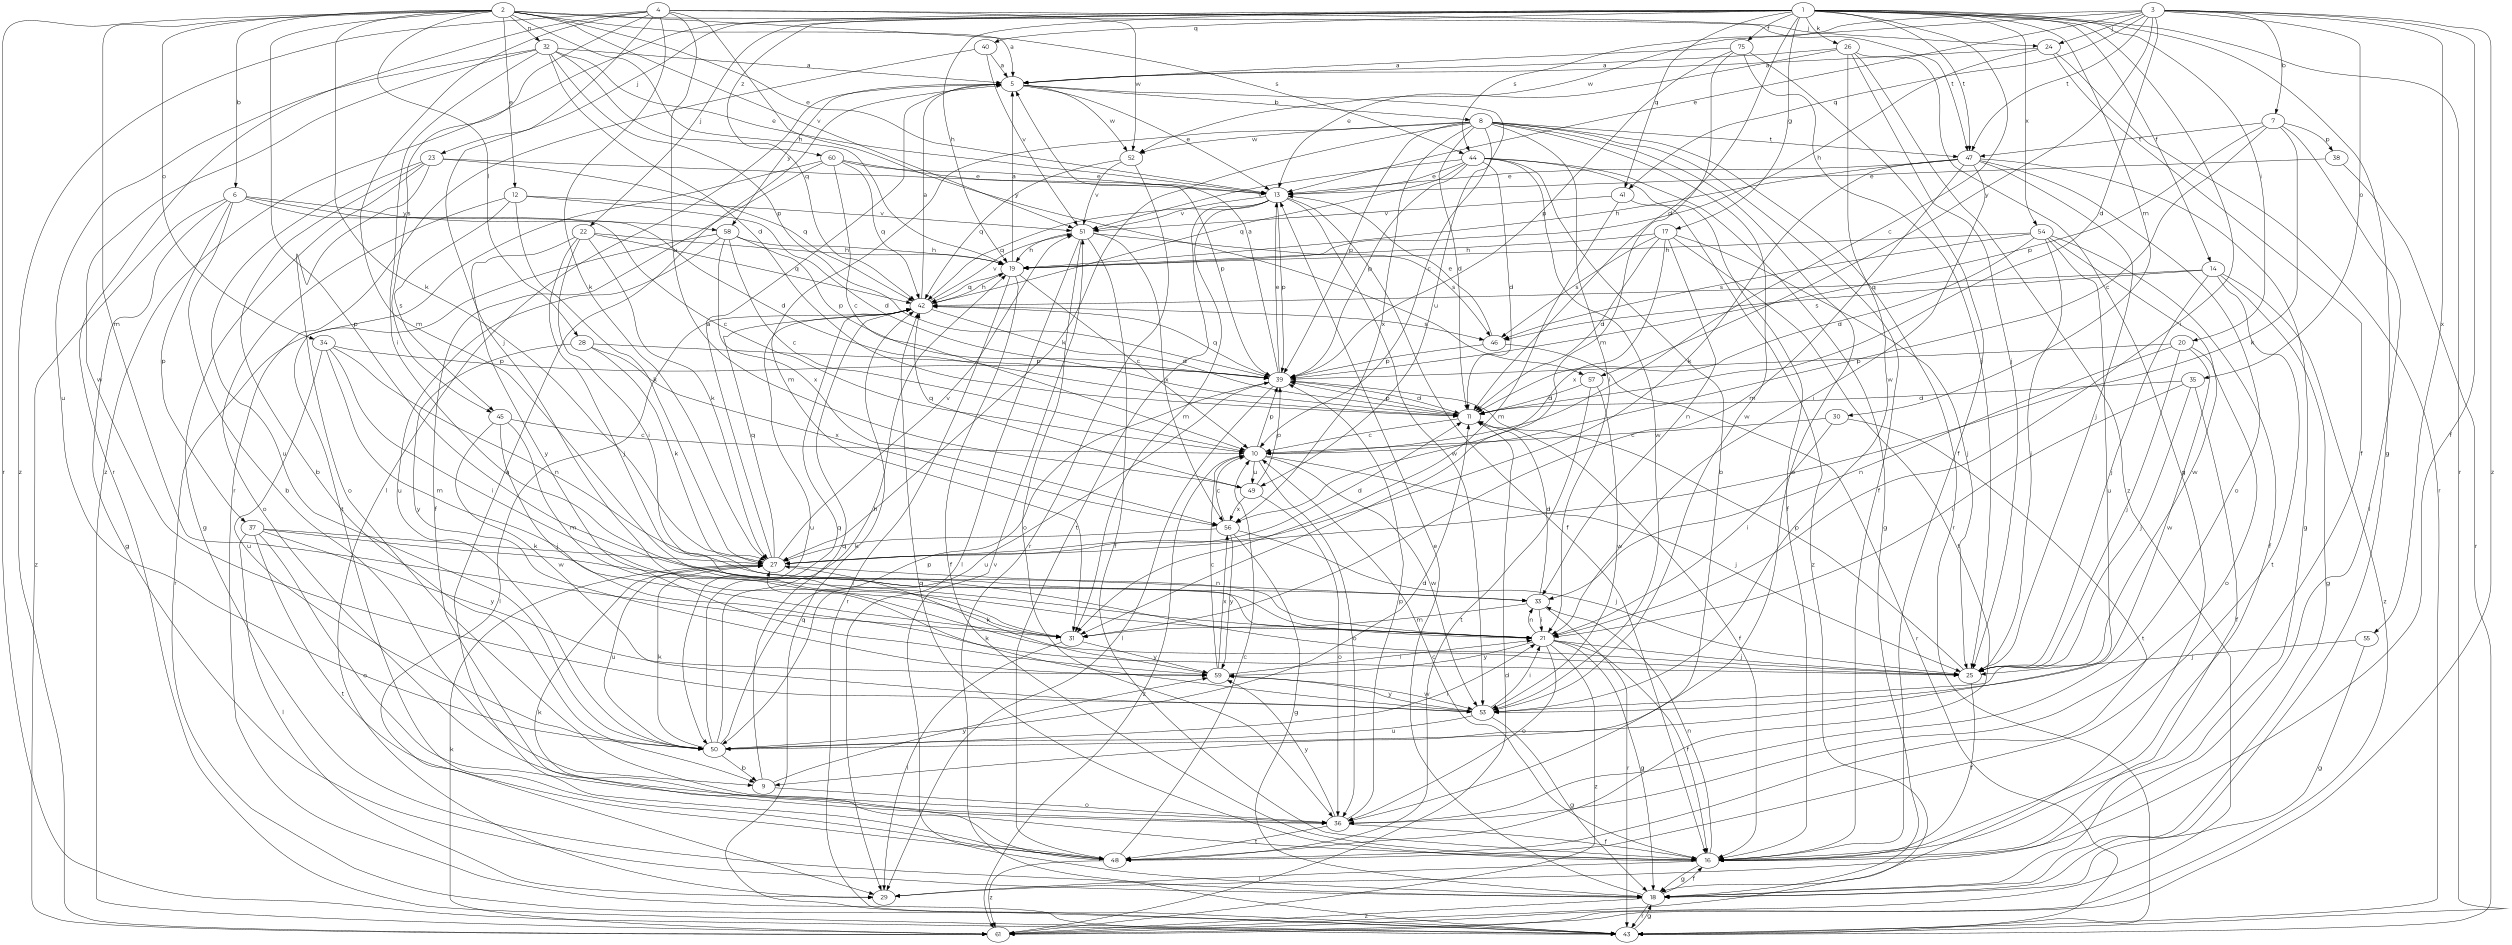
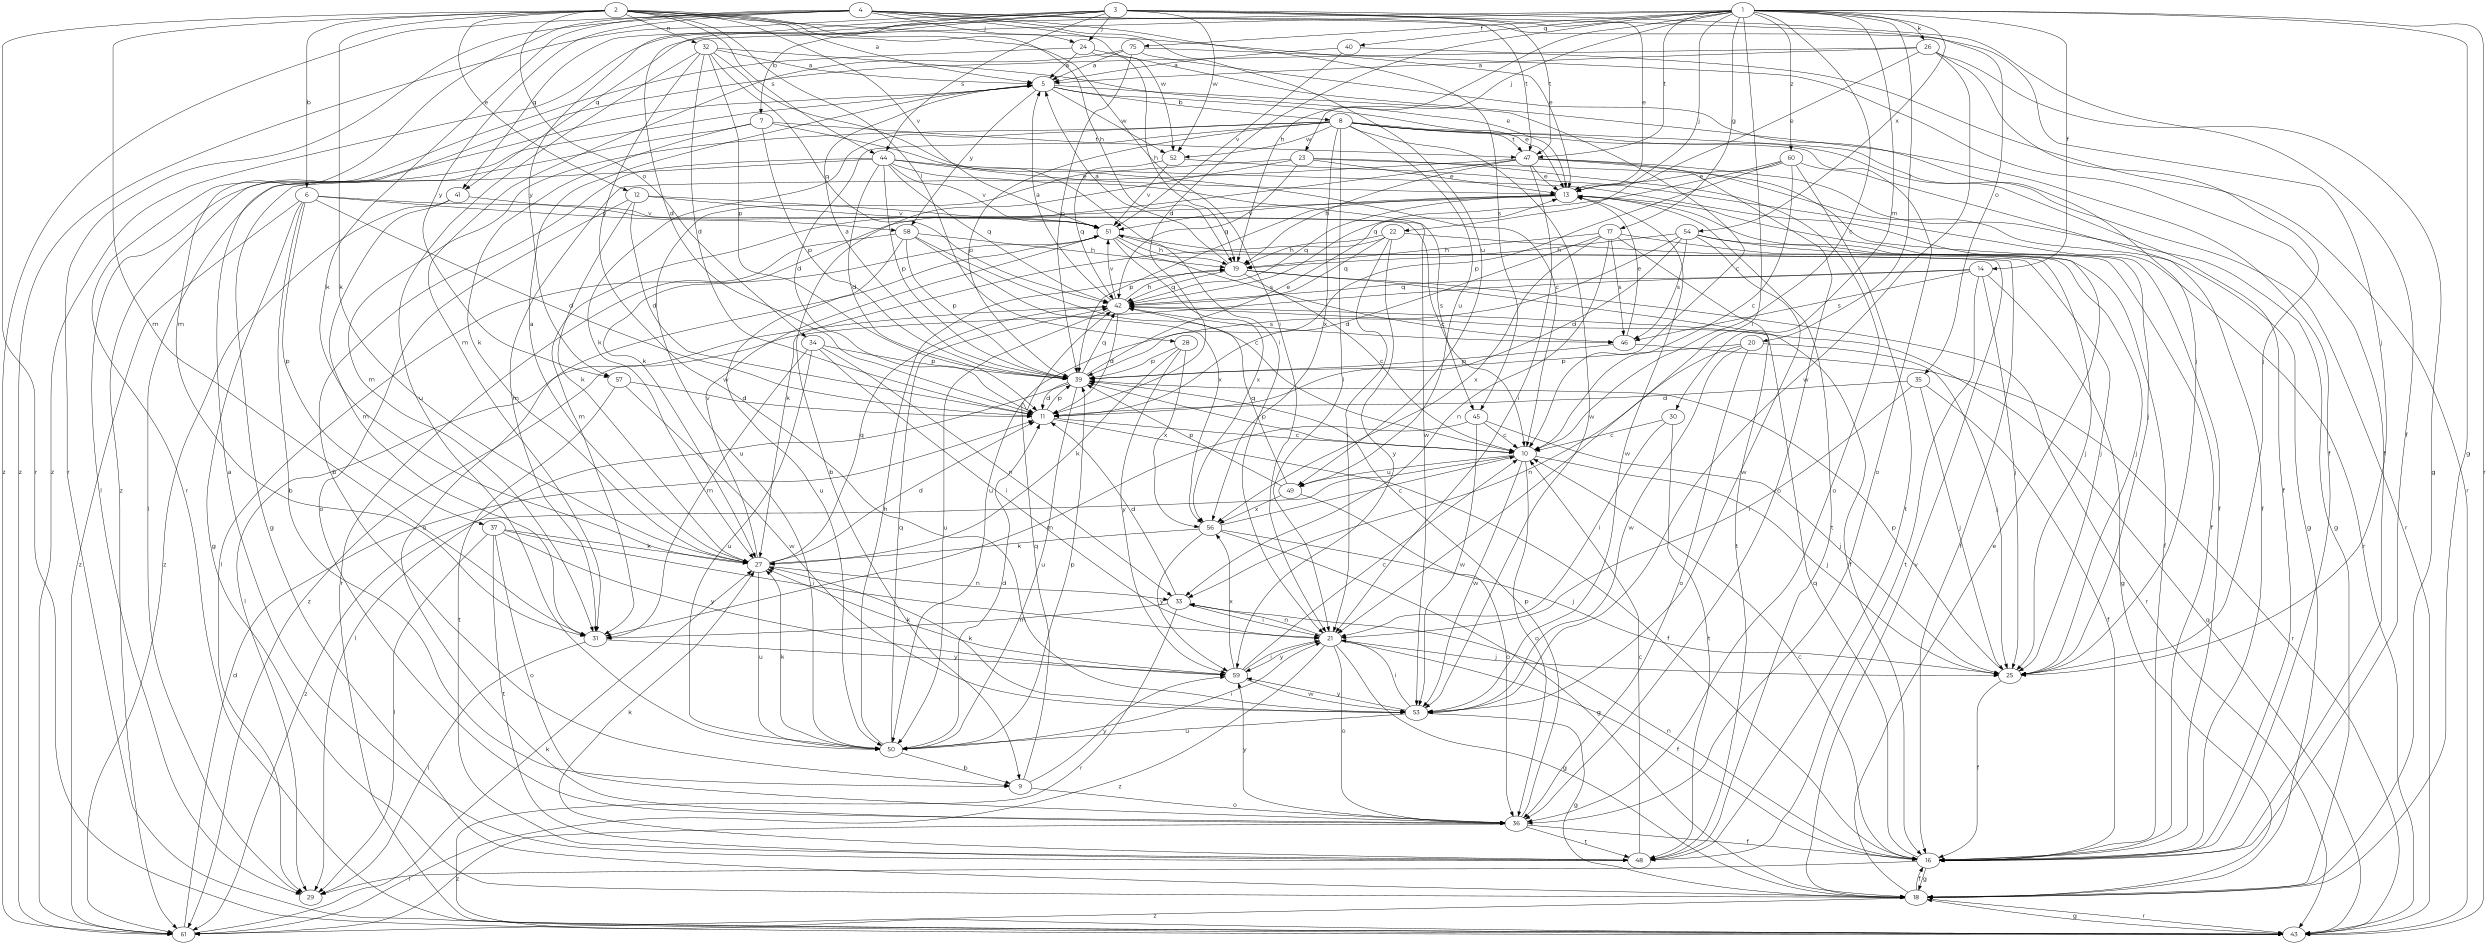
  strict digraph {
    fontname=Montserrat
    node [fontname=Montserrat]
    edge [fontname=Montserrat]
    2
    5
    19
    27
    32
    6
    44
    12
    13
    47
    21
    51
    43
    34
    28
    31
    8
    10
    58
    29
    52
    16
    42
    50
    11
    33
    39
    53
    61
    18
    9
    37
    36
    45
    48
    25
    59
    46
    56
    49
    n41 [label=75]
    24
    26
    40
    3
    7
    35
    57
-   55
    41
-   38
    23
    1
    30
    60
    17
    54
    14
    22
    20
    4
    2 -> 5 [label=a]
    2 -> 19 [label=h]
    2 -> 27 [label=k]
    2 -> 32 [label=n]
    2 -> 6 [label=b]
    2 -> 44 [label=s]
    2 -> 12 [label=e]
    2 -> 13 [label=e]
-   2 -> 47 [label=t]
-   2 -> 21 [label=p]
+   4 -> 47 [label=t]
+   2 -> 21 [label=i]
    2 -> 51 [label=v]
    2 -> 43 [label=r]
    2 -> 34 [label=o]
    2 -> 28 [label=l]
    2 -> 31 [label=m]
    5 -> 13 [label=e]
    5 -> 8 [label=b]
    5 -> 10 [label=c]
    5 -> 58 [label=y]
    5 -> 29 [label=l]
    5 -> 52 [label=w]
    19 -> 5 [label=a]
    19 -> 43 [label=r]
    19 -> 10 [label=c]
    19 -> 16 [label=f]
    19 -> 42 [label=q]
    27 -> 5 [label=a]
    27 -> 51 [label=v]
    27 -> 42 [label=q]
    27 -> 50 [label=u]
    27 -> 11 [label=d]
    27 -> 33 [label=n]
    32 -> 5 [label=a]
    32 -> 13 [label=e]
    32 -> 21 [label=i]
    32 -> 42 [label=q]
    32 -> 50 [label=u]
    32 -> 11 [label=d]
    32 -> 39 [label=p]
    32 -> 53 [label=w]
    6 -> 10 [label=c]
    6 -> 58 [label=y]
    6 -> 11 [label=d]
    6 -> 61 [label=z]
    6 -> 18 [label=g]
    6 -> 9 [label=b]
    6 -> 37 [label=p]
    44 -> 13 [label=e]
    44 -> 51 [label=v]
    44 -> 16 [label=f]
    44 -> 42 [label=q]
    44 -> 11 [label=d]
    44 -> 39 [label=p]
    44 -> 53 [label=w]
    44 -> 18 [label=g]
    44 -> 9 [label=b]
    12 -> 27 [label=k]
    12 -> 51 [label=v]
    12 -> 11 [label=d]
    12 -> 36 [label=o]
    12 -> 45 [label=s]
    13 -> 51 [label=v]
    13 -> 31 [label=m]
    13 -> 16 [label=f]
    13 -> 42 [label=q]
    13 -> 39 [label=p]
    13 -> 53 [label=w]
    13 -> 48 [label=t]
    47 -> 19 [label=h]
    47 -> 27 [label=k]
    47 -> 13 [label=e]
    47 -> 21 [label=i]
    47 -> 31 [label=m]
    47 -> 18 [label=g]
    47 -> 36 [label=o]
    47 -> 25 [label=j]
    21 -> 16 [label=f]
    21 -> 33 [label=n]
    21 -> 61 [label=z]
    21 -> 18 [label=g]
    21 -> 36 [label=o]
    21 -> 25 [label=j]
    21 -> 59 [label=y]
    51 -> 19 [label=h]
    51 -> 29 [label=l]
    51 -> 16 [label=f]
    51 -> 36 [label=o]
    51 -> 46 [label=s]
    51 -> 56 [label=x]
    43 -> 42 [label=q]
    43 -> 18 [label=g]
    34 -> 21 [label=i]
    34 -> 31 [label=m]
    34 -> 50 [label=u]
    34 -> 33 [label=n]
    34 -> 39 [label=p]
    28 -> 27 [label=k]
    28 -> 39 [label=p]
    28 -> 59 [label=y]
    28 -> 56 [label=x]
    31 -> 29 [label=l]
    31 -> 59 [label=y]
    8 -> 27 [label=k]
    8 -> 47 [label=t]
    8 -> 21 [label=i]
    8 -> 43 [label=r]
    8 -> 31 [label=m]
    8 -> 52 [label=w]
    8 -> 16 [label=f]
    8 -> 11 [label=d]
    8 -> 39 [label=p]
    8 -> 53 [label=w]
    8 -> 36 [label=o]
    8 -> 56 [label=x]
    8 -> 49 [label=u]
    10 -> 39 [label=p]
    10 -> 53 [label=w]
    10 -> 61 [label=z]
    10 -> 36 [label=o]
    10 -> 25 [label=j]
    10 -> 49 [label=u]
    58 -> 19 [label=h]
    58 -> 43 [label=r]
    58 -> 10 [label=c]
    58 -> 50 [label=u]
    58 -> 39 [label=p]
    58 -> 56 [label=x]
    52 -> 51 [label=v]
    52 -> 43 [label=r]
    52 -> 42 [label=q]
    16 -> 10 [label=c]
    16 -> 29 [label=l]
    16 -> 42 [label=q]
    16 -> 33 [label=n]
    16 -> 18 [label=g]
    42 -> 5 [label=a]
    42 -> 19 [label=h]
    42 -> 51 [label=v]
    42 -> 29 [label=l]
    42 -> 50 [label=u]
    42 -> 11 [label=d]
    42 -> 46 [label=s]
    50 -> 19 [label=h]
    50 -> 27 [label=k]
    50 -> 21 [label=i]
    50 -> 42 [label=q]
    50 -> 11 [label=d]
    50 -> 39 [label=p]
    50 -> 9 [label=b]
    11 -> 10 [label=c]
    11 -> 16 [label=f]
    11 -> 39 [label=p]
    33 -> 21 [label=i]
    33 -> 43 [label=r]
    33 -> 31 [label=m]
    33 -> 11 [label=d]
    39 -> 5 [label=a]
    39 -> 13 [label=e]
    39 -> 29 [label=l]
    39 -> 42 [label=q]
    39 -> 50 [label=u]
    39 -> 11 [label=d]
    53 -> 27 [label=k]
    53 -> 21 [label=i]
    53 -> 50 [label=u]
    53 -> 18 [label=g]
    53 -> 59 [label=y]
    61 -> 27 [label=k]
    61 -> 11 [label=d]
    18 -> 13 [label=e]
    18 -> 51 [label=v]
    18 -> 43 [label=r]
    18 -> 16 [label=f]
    18 -> 61 [label=z]
    9 -> 42 [label=q]
    9 -> 36 [label=o]
    9 -> 59 [label=y]
    37 -> 27 [label=k]
    37 -> 21 [label=i]
    37 -> 29 [label=l]
    37 -> 36 [label=o]
    37 -> 48 [label=t]
    37 -> 59 [label=y]
    36 -> 16 [label=f]
    36 -> 39 [label=p]
    36 -> 48 [label=t]
    36 -> 59 [label=y]
    45 -> 31 [label=m]
    45 -> 10 [label=c]
    45 -> 53 [label=w]
    45 -> 25 [label=j]
    48 -> 5 [label=a]
    48 -> 27 [label=k]
    48 -> 10 [label=c]
-   48 -> 61 [label=z]
+   36 -> 61 [label=z]
    25 -> 16 [label=f]
    25 -> 39 [label=p]
    59 -> 27 [label=k]
    59 -> 21 [label=i]
    59 -> 10 [label=c]
    59 -> 53 [label=w]
    59 -> 56 [label=x]
    46 -> 13 [label=e]
    46 -> 43 [label=r]
    46 -> 39 [label=p]
    56 -> 27 [label=k]
    56 -> 10 [label=c]
    56 -> 18 [label=g]
    56 -> 25 [label=j]
    56 -> 59 [label=y]
    49 -> 42 [label=q]
    49 -> 39 [label=p]
    49 -> 36 [label=o]
    49 -> 56 [label=x]
    n41 -> 5 [label=a]
    n41 -> 31 [label=m]
    n41 -> 16 [label=f]
    n41 -> 39 [label=p]
    n41 -> 25 [label=j]
    24 -> 5 [label=a]
    24 -> 19 [label=h]
    24 -> 43 [label=r]
    24 -> 16 [label=f]
    26 -> 5 [label=a]
    26 -> 13 [label=e]
    26 -> 53 [label=w]
    26 -> 61 [label=z]
    26 -> 18 [label=g]
    26 -> 25 [label=j]
    40 -> 5 [label=a]
    40 -> 51 [label=v]
    40 -> 43 [label=r]
    3 -> 44 [label=s]
    3 -> 13 [label=e]
    3 -> 47 [label=t]
    3 -> 52 [label=w]
    3 -> 16 [label=f]
    3 -> 11 [label=d]
    3 -> 61 [label=z]
    3 -> 24 [label=j]
    3 -> 7 [label=b]
    3 -> 35 [label=o]
    3 -> 57 [label=y]
-   3 -> 55 [label=x]
    3 -> 41 [label=q]
    7 -> 27 [label=k]
    7 -> 47 [label=t]
    7 -> 10 [label=c]
    7 -> 29 [label=l]
    7 -> 39 [label=p]
-   7 -> 38 [label=p]
    35 -> 21 [label=i]
    35 -> 16 [label=f]
    35 -> 11 [label=d]
    35 -> 25 [label=j]
    57 -> 11 [label=d]
    57 -> 53 [label=w]
    57 -> 48 [label=t]
-   55 -> 18 [label=g]
-   55 -> 25 [label=j]
    41 -> 51 [label=v]
    41 -> 31 [label=m]
    41 -> 61 [label=z]
-   38 -> 13 [label=e]
-   38 -> 43 [label=r]
    23 -> 13 [label=e]
    23 -> 42 [label=q]
    23 -> 50 [label=u]
    23 -> 18 [label=g]
    23 -> 9 [label=b]
    23 -> 36 [label=o]
    1 -> 19 [label=h]
    1 -> 47 [label=t]
    1 -> 21 [label=i]
    1 -> 43 [label=r]
    1 -> 10 [label=c]
    1 -> 11 [label=d]
    1 -> 61 [label=z]
    1 -> 18 [label=g]
    1 -> n41 [label=f]
    1 -> 26 [label=k]
    1 -> 40 [label=q]
    1 -> 41 [label=q]
    1 -> 23 [label=j]
    1 -> 30 [label=m]
    1 -> 60 [label=z]
    1 -> 17 [label=g]
    1 -> 54 [label=x]
    1 -> 14 [label=f]
    1 -> 22 [label=j]
    1 -> 20 [label=i]
    30 -> 21 [label=i]
    30 -> 10 [label=c]
    30 -> 48 [label=t]
    60 -> 13 [label=e]
    60 -> 10 [label=c]
    60 -> 16 [label=f]
    60 -> 42 [label=q]
    60 -> 39 [label=p]
    60 -> 48 [label=t]
    17 -> 19 [label=h]
    17 -> 11 [label=d]
    17 -> 33 [label=n]
    17 -> 48 [label=t]
    17 -> 25 [label=j]
    17 -> 46 [label=s]
    17 -> 56 [label=x]
    54 -> 19 [label=h]
    54 -> 16 [label=f]
    54 -> 50 [label=u]
    54 -> 11 [label=d]
    54 -> 53 [label=w]
    54 -> 25 [label=j]
    54 -> 46 [label=s]
    14 -> 42 [label=q]
    14 -> 61 [label=z]
    14 -> 18 [label=g]
    14 -> 48 [label=t]
    14 -> 25 [label=j]
    14 -> 46 [label=s]
    22 -> 19 [label=h]
    22 -> 27 [label=k]
    22 -> 21 [label=i]
    22 -> 42 [label=q]
    22 -> 25 [label=j]
    22 -> 59 [label=y]
    20 -> 33 [label=n]
    20 -> 39 [label=p]
    20 -> 53 [label=w]
    20 -> 36 [label=o]
    20 -> 25 [label=j]
    4 -> 27 [label=k]
    4 -> 43 [label=r]
    4 -> 31 [label=m]
    4 -> 52 [label=w]
    4 -> 61 [label=z]
    4 -> 45 [label=s]
    4 -> 25 [label=j]
    4 -> 49 [label=u]
    4 -> 24 [label=j]
    4 -> 57 [label=y]
  }
